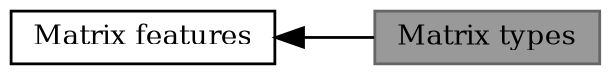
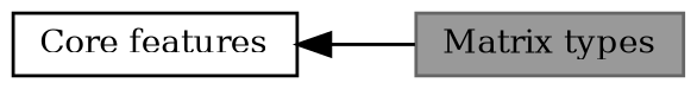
  digraph {
    rankdir=LR
    fontname="DejaVu Serif"
    node [fontname="DejaVu Serif" fontsize=10 shape=box style=filled]
-   n1 [color=black fillcolor=white height=0.2 label="Matrix features" width=0.4]
+   n1 [color=black fillcolor=white height=0.2 label="Core features" width=0.4]
    n2 [color=gray40 fillcolor=grey60 fontcolor=black height=0.2 label="Matrix types" width=0.4]
    n1 -> n2 [dir=back fontname="DejaVu Serif" fontsize=10 labelfontname=Helvetica labelfontsize=10 shape=plaintext style=solid]
  }
